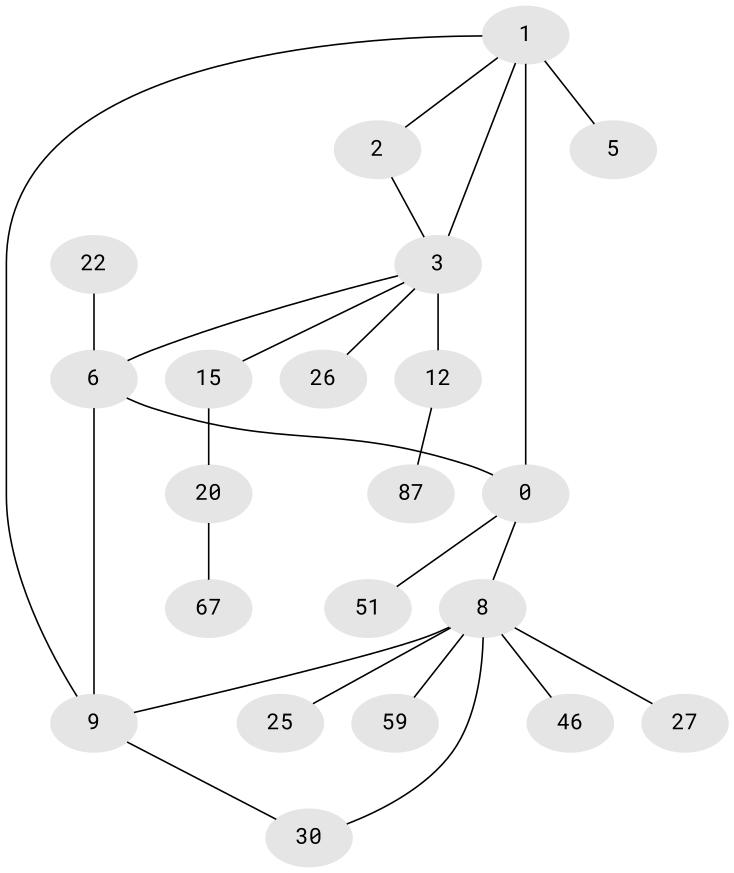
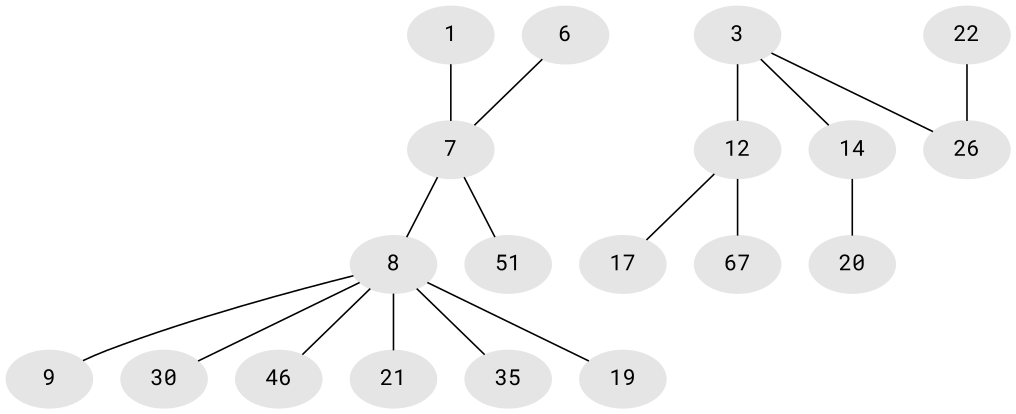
  graph {
    fontname="Roboto Mono"
    node [color=gray90 fontname="Roboto Mono" style=filled]
    edge [fontname="Roboto Mono" weight=1.0]
    1
-   2
    3
-   5
-   7 [label=0]
+   7
    9
    6
    12
    26
-   15
+   15 [label=14]
    8
    n12 [label=51]
    n13 [label=30]
-   17 [label=87]
+   17
    22
    20
    n17 [label=46]
-   21 [label=27]
-   25
-   19 [label=59]
+   21
+   25 [label=35]
+   19
    n21 [label=67]
-   1 -- 2
-   1 -- 3 [weight=2.0]
-   1 -- 5
    1 -- 7 [weight=5.0]
-   1 -- 9 [weight=2.0]
-   2 -- 3
-   3 -- 6
    3 -- 12 [weight=5.0]
    3 -- 26
    3 -- 15
    7 -- 8
    7 -- n12
-   9 -- n13
    6 -- 7
-   6 -- 9
    12 -- 17
    15 -- 20
    8 -- 9
    8 -- n13
    8 -- n17
    8 -- 21
    8 -- 25
    8 -- 19 [weight=2.0]
-   22 -- 6
-   20 -- n21
+   22 -- 26
+   12 -- n21
  }
